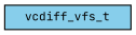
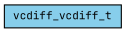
  digraph {
    rankdir=LR
    fontname="JetBrains Mono"
-   n1 [color=black fillcolor=skyblue fontname="JetBrains Mono" fontsize=10 height=0.2 label=vcdiff_vfs_t shape=record style=filled width=0.4]
+   n1 [color=black fillcolor=skyblue fontname="JetBrains Mono" fontsize=10 height=0.2 label=vcdiff_vcdiff_t shape=record style=filled width=0.4]
  }
